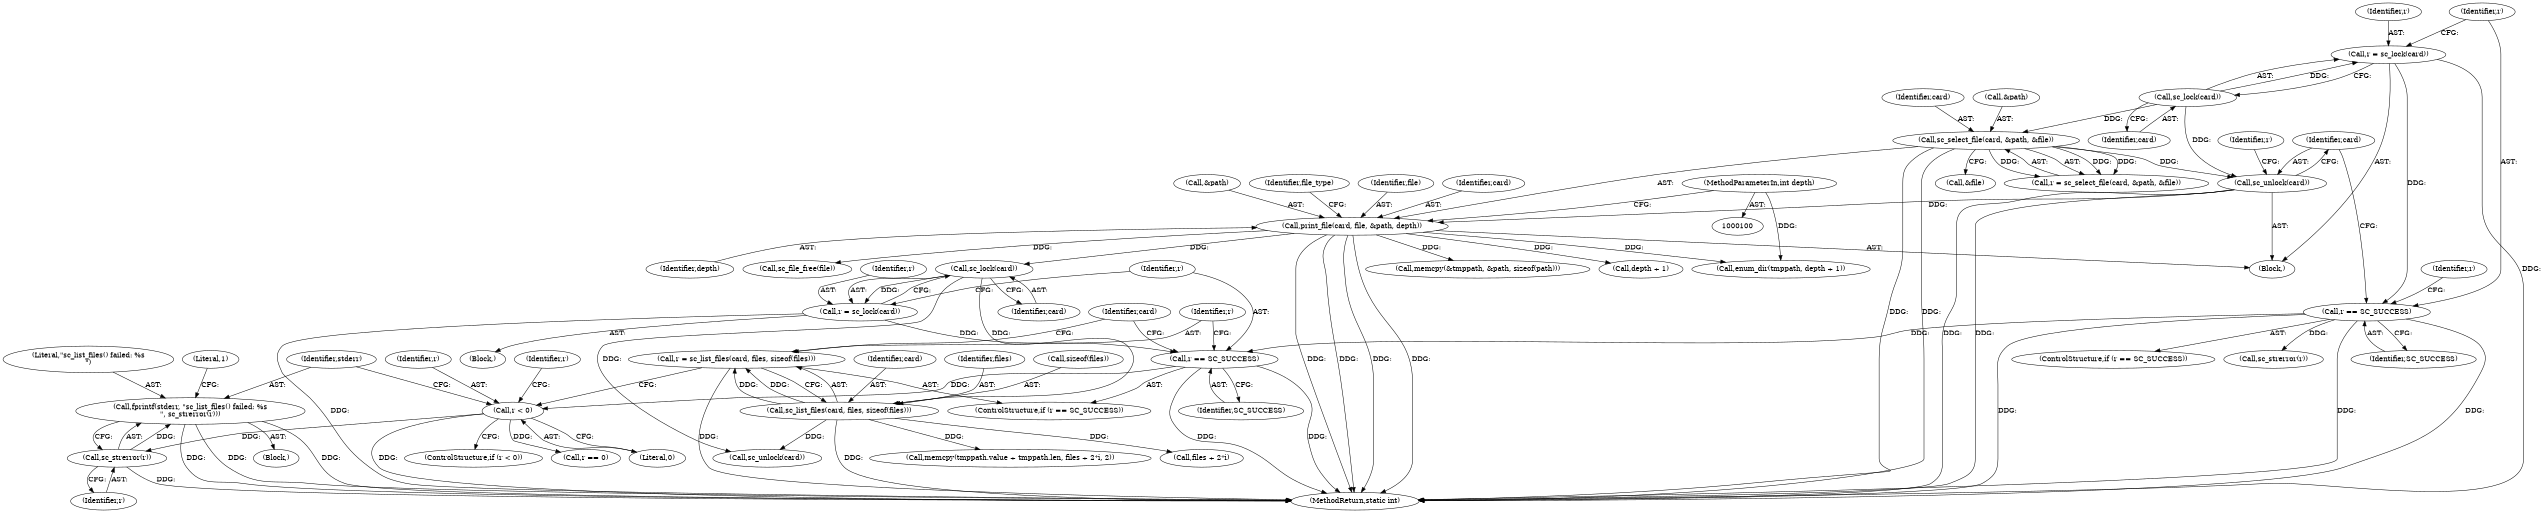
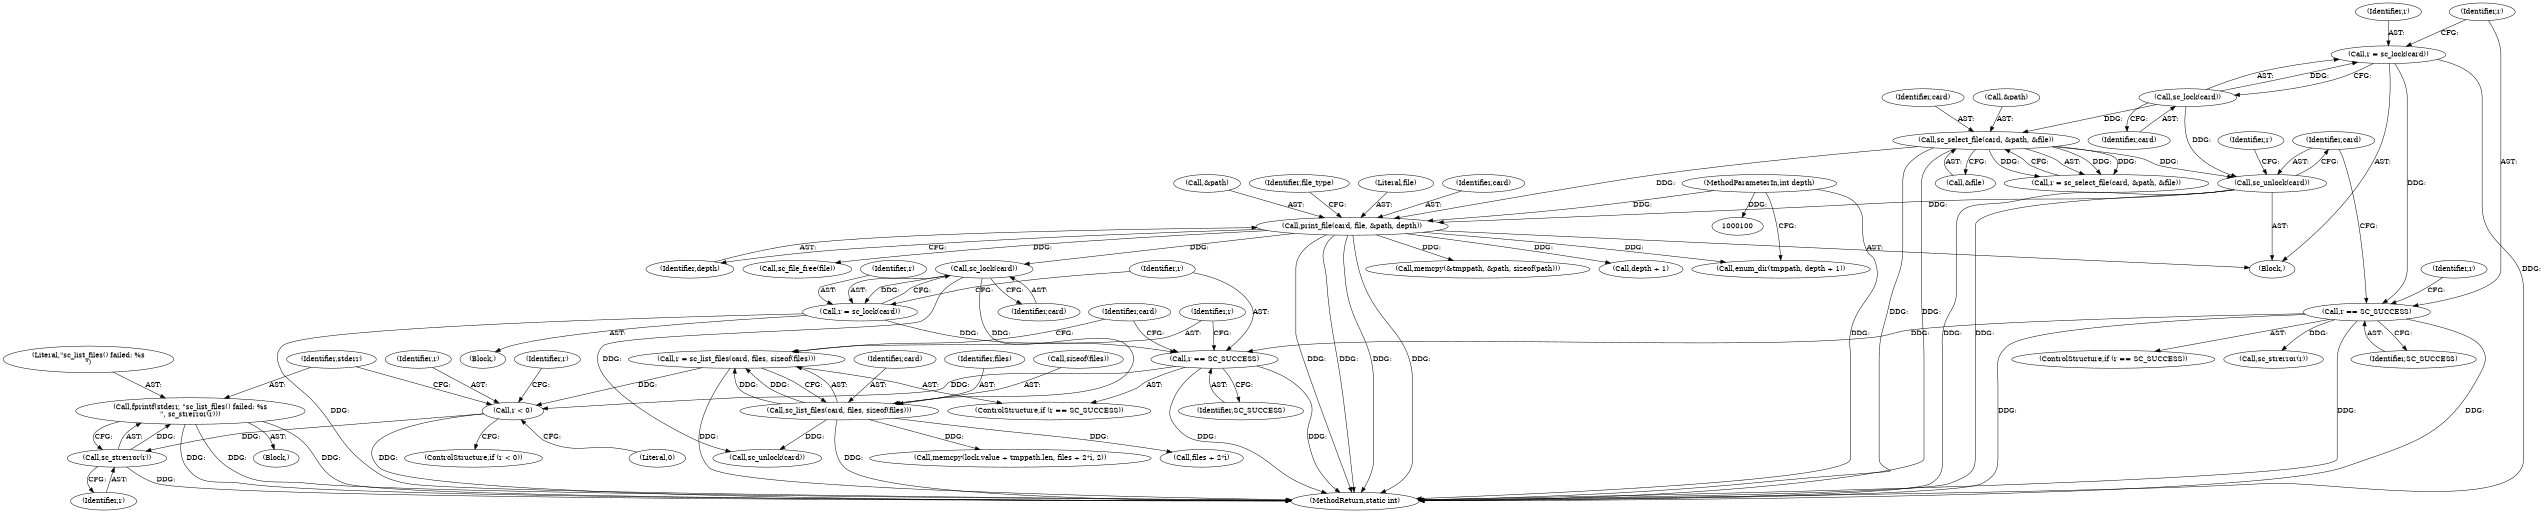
  digraph {
    n1 [label="(Call,fprintf(stderr, \"sc_list_files() failed: %s\n\", sc_strerror(r)))"]
    n2 [label="(Call,sc_strerror(r))"]
    n3 [label="(Block,)"]
    n4 [label="(MethodReturn,static int)"]
    n5 [label="(Identifier,r)"]
    n6 [label="(Call,r < 0)"]
    n7 [label="(Literal,0)"]
    n8 [label="(ControlStructure,if (r < 0))"]
-   n9 [label="(Call,r == 0)"]
    n10 [label="(Call,r = sc_list_files(card, files, sizeof(files)))"]
    n11 [label="(Call,sc_list_files(card, files, sizeof(files)))"]
    n12 [label="(ControlStructure,if (r == SC_SUCCESS))"]
-   n13 [label="(Call,memcpy(tmppath.value + tmppath.len, files + 2*i, 2))"]
+   n13 [label="(Call,memcpy(lock.value + tmppath.len, files + 2*i, 2))"]
    n14 [label="(Call,sc_unlock(card))"]
    n15 [label="(Call,files + 2*i)"]
    n16 [label="(Call,sizeof(files))"]
    n17 [label="(Call,sc_lock(card))"]
    n18 [label="(Call,r = sc_lock(card))"]
    n19 [label="(Identifier,card)"]
    n20 [label="(Call,r == SC_SUCCESS)"]
    n21 [label="(Block,)"]
    n22 [label="(Call,print_file(card, file, &path, depth))"]
    n23 [label="(Call,memcpy(&tmppath, &path, sizeof(path)))"]
    n24 [label="(Call,depth + 1)"]
    n25 [label="(Identifier,depth)"]
    n26 [label="(Call,sc_file_free(file))"]
    n27 [label="(Call,enum_dir(tmppath, depth + 1))"]
    n28 [label="(Block,)"]
    n29 [label="(Call,sc_unlock(card))"]
    n30 [label="(Identifier,card)"]
    n31 [label="(Call,r == SC_SUCCESS)"]
    n32 [label="(Call,sc_select_file(card, &path, &file))"]
    n33 [label="(Call,r = sc_select_file(card, &path, &file))"]
    n34 [label="(Call,&file)"]
    n35 [label="(Call,sc_lock(card))"]
    n36 [label="(Call,r = sc_lock(card))"]
    n37 [label="(Identifier,card)"]
    n38 [label="(MethodParameterIn,int depth)"]
    1000100
    n40 [label="(Identifier,SC_SUCCESS)"]
    n41 [label="(Identifier,SC_SUCCESS)"]
    n42 [label="(ControlStructure,if (r == SC_SUCCESS))"]
    n43 [label="(Call,sc_strerror(r))"]
    n44 [label="(Identifier,r)"]
    n45 [label="(Identifier,r)"]
-   n46 [label="(Identifier,file)"]
+   n46 [label="(Literal,file)"]
    n47 [label="(Literal,\"sc_list_files() failed: %s\n\")"]
    n48 [label="(Identifier,r)"]
    n49 [label="(Identifier,files)"]
    n50 [label="(Call,&path)"]
    n51 [label="(Identifier,card)"]
    n52 [label="(Identifier,r)"]
    n53 [label="(Identifier,r)"]
    n54 [label="(Identifier,card)"]
    n55 [label="(Identifier,stderr)"]
    n56 [label="(Identifier,r)"]
    n57 [label="(Identifier,card)"]
    n58 [label="(Identifier,r)"]
    n59 [label="(Identifier,r)"]
-   n60 [label="(Literal,1)"]
    n61 [label="(Identifier,card)"]
    n62 [label="(Call,&path)"]
    n63 [label="(Identifier,r)"]
    n64 [label="(Identifier,file_type)"]
    n1 -> n2 [label="CFG: "]
    n1 -> n3 [label="AST: "]
    n1 -> n4 [label="DDG: "]
    n1 -> n4 [label="DDG: "]
    n1 -> n4 [label="DDG: "]
    n2 -> n1 [label="AST: "]
    n2 -> n1 [label="DDG: "]
    n2 -> n4 [label="DDG: "]
    n2 -> n5 [label="CFG: "]
    n5 -> n2 [label="AST: "]
    n6 -> n2 [label="DDG: "]
    n6 -> n4 [label="DDG: "]
-   n6 -> n7 [label="CFG: "]
    n6 -> n8 [label="CFG: "]
-   n6 -> n9 [label="DDG: "]
-   n7 -> n6 [label="AST: "]
+   n7 -> n6 [label="CFG: "]
    n10 -> n4 [label="DDG: "]
-   n10 -> n6 [label="CFG: "]
+   n10 -> n6 [label="DDG: "]
    n10 -> n11 [label="CFG: "]
    n10 -> n12 [label="AST: "]
    n11 -> n4 [label="DDG: "]
    n11 -> n10 [label="AST: "]
    n11 -> n10 [label="DDG: "]
    n11 -> n10 [label="DDG: "]
    n11 -> n13 [label="DDG: "]
    n11 -> n14 [label="DDG: "]
    n11 -> n15 [label="DDG: "]
    n16 -> n11 [label="AST: "]
    n17 -> n11 [label="DDG: "]
    n17 -> n14 [label="DDG: "]
    n17 -> n18 [label="AST: "]
    n17 -> n18 [label="DDG: "]
    n17 -> n19 [label="CFG: "]
    n18 -> n4 [label="DDG: "]
    n18 -> n17 [label="CFG: "]
    n18 -> n20 [label="DDG: "]
    n18 -> n21 [label="AST: "]
    n19 -> n17 [label="AST: "]
    n20 -> n4 [label="DDG: "]
    n20 -> n4 [label="DDG: "]
    n20 -> n6 [label="DDG: "]
    n20 -> n12 [label="AST: "]
    n20 -> n40 [label="CFG: "]
    n22 -> n4 [label="DDG: "]
    n22 -> n4 [label="DDG: "]
    n22 -> n4 [label="DDG: "]
    n22 -> n4 [label="DDG: "]
    n22 -> n17 [label="DDG: "]
    n22 -> n23 [label="DDG: "]
    n22 -> n24 [label="DDG: "]
+   n22 -> n25 [label="CFG: "]
    n22 -> n26 [label="DDG: "]
    n22 -> n27 [label="DDG: "]
    n22 -> n28 [label="AST: "]
    n25 -> n22 [label="AST: "]
    n29 -> n4 [label="DDG: "]
    n29 -> n4 [label="DDG: "]
    n29 -> n22 [label="DDG: "]
    n29 -> n28 [label="AST: "]
    n29 -> n30 [label="CFG: "]
    n30 -> n29 [label="AST: "]
    n30 -> n31 [label="CFG: "]
    n31 -> n4 [label="DDG: "]
    n31 -> n4 [label="DDG: "]
    n31 -> n4 [label="DDG: "]
    n31 -> n20 [label="DDG: "]
    n31 -> n41 [label="CFG: "]
    n31 -> n42 [label="AST: "]
    n31 -> n43 [label="DDG: "]
    n32 -> n4 [label="DDG: "]
    n32 -> n4 [label="DDG: "]
-   n32 -> n22 [label="AST: "]
+   n32 -> n22 [label="DDG: "]
    n32 -> n29 [label="DDG: "]
    n32 -> n33 [label="AST: "]
    n32 -> n33 [label="DDG: "]
    n32 -> n33 [label="DDG: "]
    n32 -> n33 [label="DDG: "]
    n32 -> n34 [label="CFG: "]
-   n33 -> n32 [label="AST: "]
+   n33 -> n32 [label="CFG: "]
+   n34 -> n32 [label="AST: "]
    n35 -> n29 [label="DDG: "]
    n35 -> n32 [label="DDG: "]
    n35 -> n36 [label="AST: "]
    n35 -> n36 [label="DDG: "]
    n35 -> n37 [label="CFG: "]
    n36 -> n4 [label="DDG: "]
    n36 -> n28 [label="AST: "]
    n36 -> n31 [label="DDG: "]
    n36 -> n35 [label="CFG: "]
    n37 -> n35 [label="AST: "]
-   n38 -> n22 [label="CFG: "]
-   n38 -> n27 [label="DDG: "]
-   n38 -> 1000100 [label="AST: "]
+   n38 -> n4 [label="DDG: "]
+   n38 -> n22 [label="DDG: "]
+   n38 -> n27 [label="CFG: "]
+   n38 -> 1000100 [label="DDG: "]
    n40 -> n20 [label="AST: "]
    n41 -> n31 [label="AST: "]
    n44 -> n36 [label="AST: "]
    n45 -> n31 [label="CFG: "]
    n46 -> n22 [label="AST: "]
    n47 -> n1 [label="AST: "]
    n48 -> n31 [label="AST: "]
    n48 -> n36 [label="CFG: "]
    n49 -> n11 [label="AST: "]
    n50 -> n32 [label="AST: "]
    n51 -> n11 [label="AST: "]
    n52 -> n29 [label="CFG: "]
    n53 -> n6 [label="AST: "]
    n54 -> n32 [label="AST: "]
    n55 -> n1 [label="AST: "]
    n55 -> n6 [label="CFG: "]
    n56 -> n6 [label="CFG: "]
    n57 -> n22 [label="AST: "]
    n58 -> n18 [label="AST: "]
    n59 -> n18 [label="CFG: "]
    n59 -> n20 [label="AST: "]
-   n60 -> n1 [label="CFG: "]
    n61 -> n10 [label="CFG: "]
    n61 -> n20 [label="CFG: "]
    n62 -> n22 [label="AST: "]
    n63 -> n10 [label="AST: "]
    n63 -> n20 [label="CFG: "]
    n64 -> n22 [label="CFG: "]
  }
